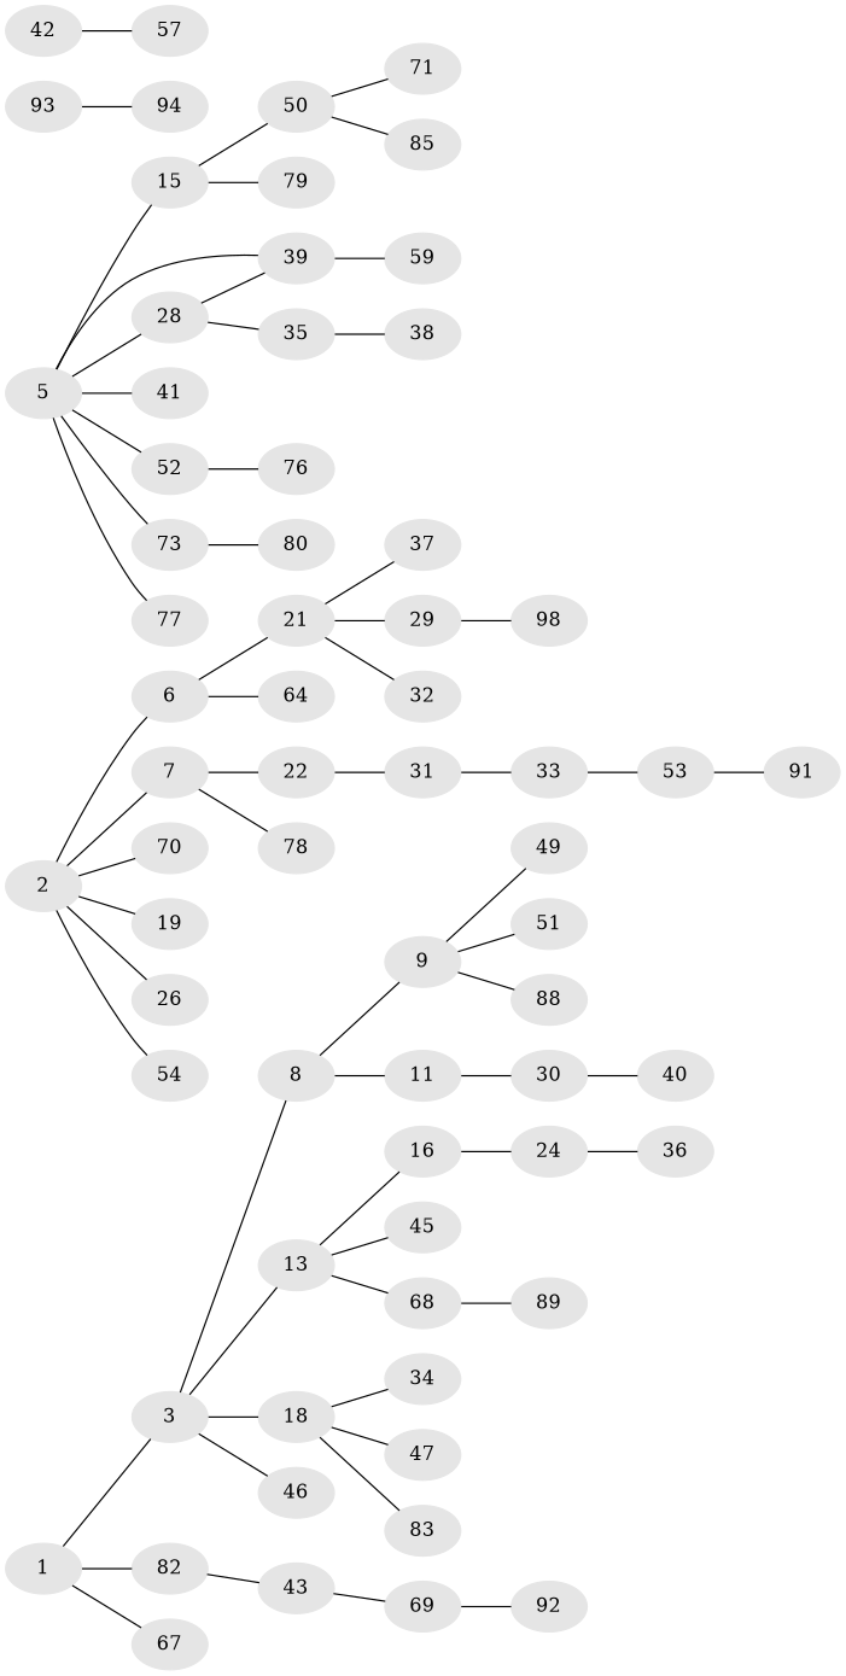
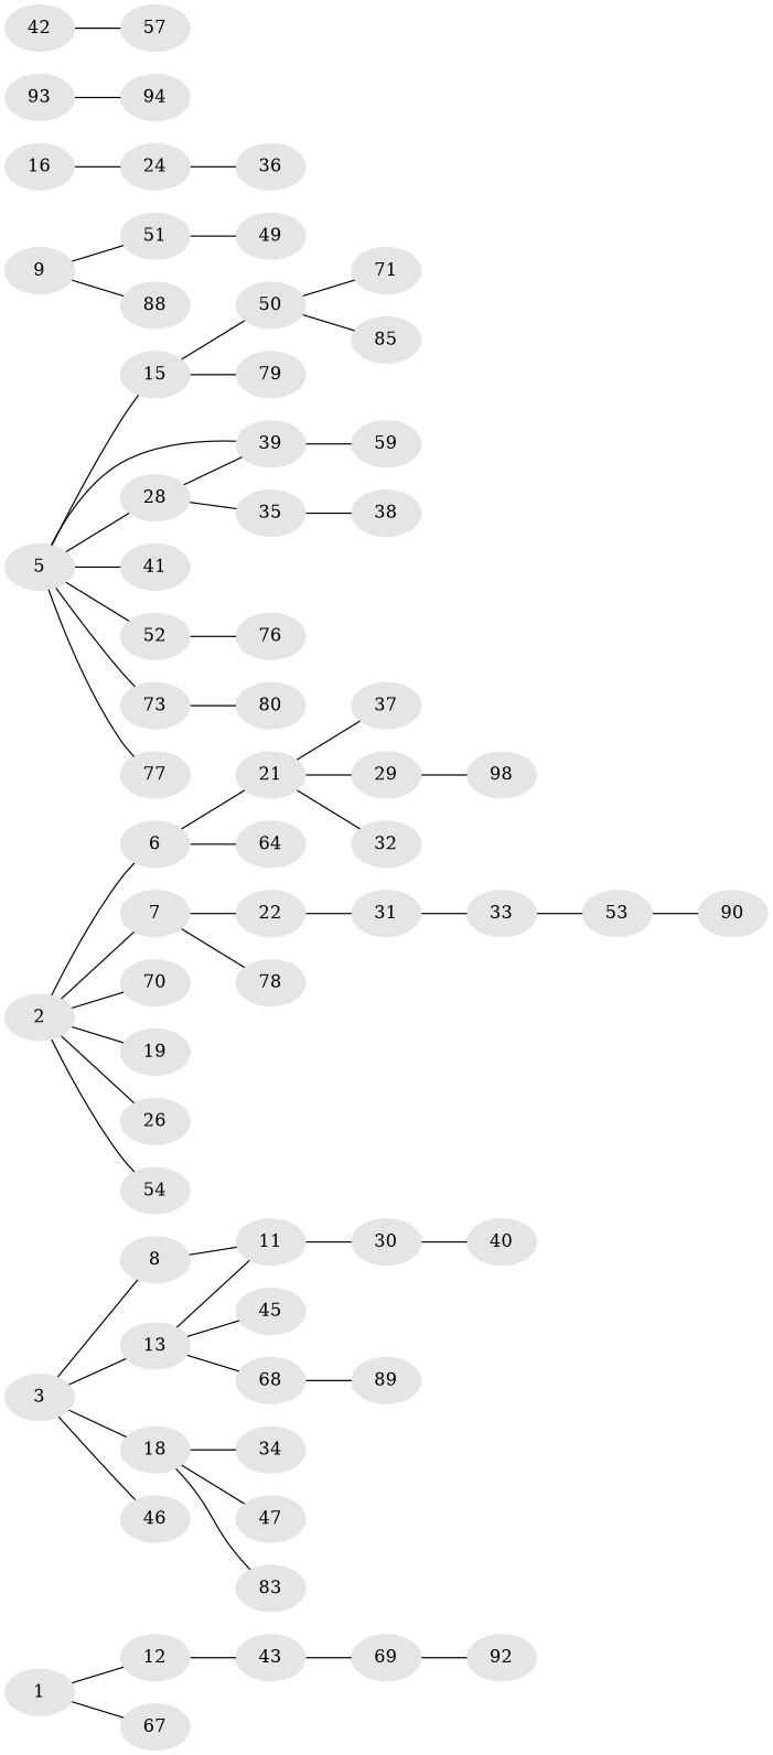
  graph {
    rankdir=LR
    node [color=gray90 style=filled]
    1 [super="+91"]
    3 [super="+86"]
-   12 [super="+17" label=82]
+   12 [super="+17"]
    67
    2 [super="+4"]
    6 [super="+14"]
    7 [super="+60"]
    n8 [label=70 super="+77"]
    19
    26
    54 [super="+66"]
    8 [super="+58"]
    13
    18 [super="+25"]
    46
    43 [super="+81"]
    5 [super="+23"]
    15 [super="+27"]
    28 [super="+56"]
    39 [super="+101"]
    41
    52
    73
    n24 [label=77]
    21 [super="+62"]
    64
    22
    78 [super="+96"]
    9 [super="+44"]
    11 [super="+61"]
    16 [super="+20"]
    n32 [label=45]
    68
    34
    47
    83
    50 [super="+55"]
    79 [super="+97"]
    35 [super="+88"]
    59
    76
    80 [super="+84"]
    37
    29
    32 [super="+63"]
    31 [super="+70"]
    49 [super="+99"]
    51 [super="+74"]
    n49 [label=88]
    30
    40 [super="+45"]
    69
    94 [super="+95"]
    93
    24 [super="+48"]
    89
    71
    85 [super="+100"]
    36
    98
    33
    38
    42 [super="+72"]
    57
    53 [super="+87"]
-   90 [label=91]
+   90
    92
-   1 -- 3
    1 -- 12
    1 -- 67
    3 -- 8
    3 -- 13
    3 -- 18
    3 -- 46
    12 -- 43
    2 -- 6
    2 -- 7
    2 -- n8
    2 -- 19
    2 -- 26
    2 -- 54
    6 -- 21
    6 -- 64
    7 -- 22
    7 -- 78
-   8 -- 9
    8 -- 11
-   13 -- 16
+   13 -- 11
    13 -- n32
    13 -- 68
    18 -- 34
    18 -- 47
    18 -- 83
    43 -- 69
    5 -- 15
    5 -- 28
    5 -- 39
    5 -- 41
    5 -- 52
    5 -- 73
    5 -- n24
    15 -- 50
    15 -- 79
    28 -- 39
    28 -- 35
    39 -- 59
    52 -- 76
    73 -- 80
    21 -- 37
    21 -- 29
    21 -- 32
    22 -- 31
-   9 -- 49
+   51 -- 49
    9 -- 51
    9 -- n49
    11 -- 30
    16 -- 24
    68 -- 89
    50 -- 71
    50 -- 85
    35 -- 38
    29 -- 98
    31 -- 33
    30 -- 40
    69 -- 92
    93 -- 94
    24 -- 36
    33 -- 53
    42 -- 57
    53 -- 90
  }
